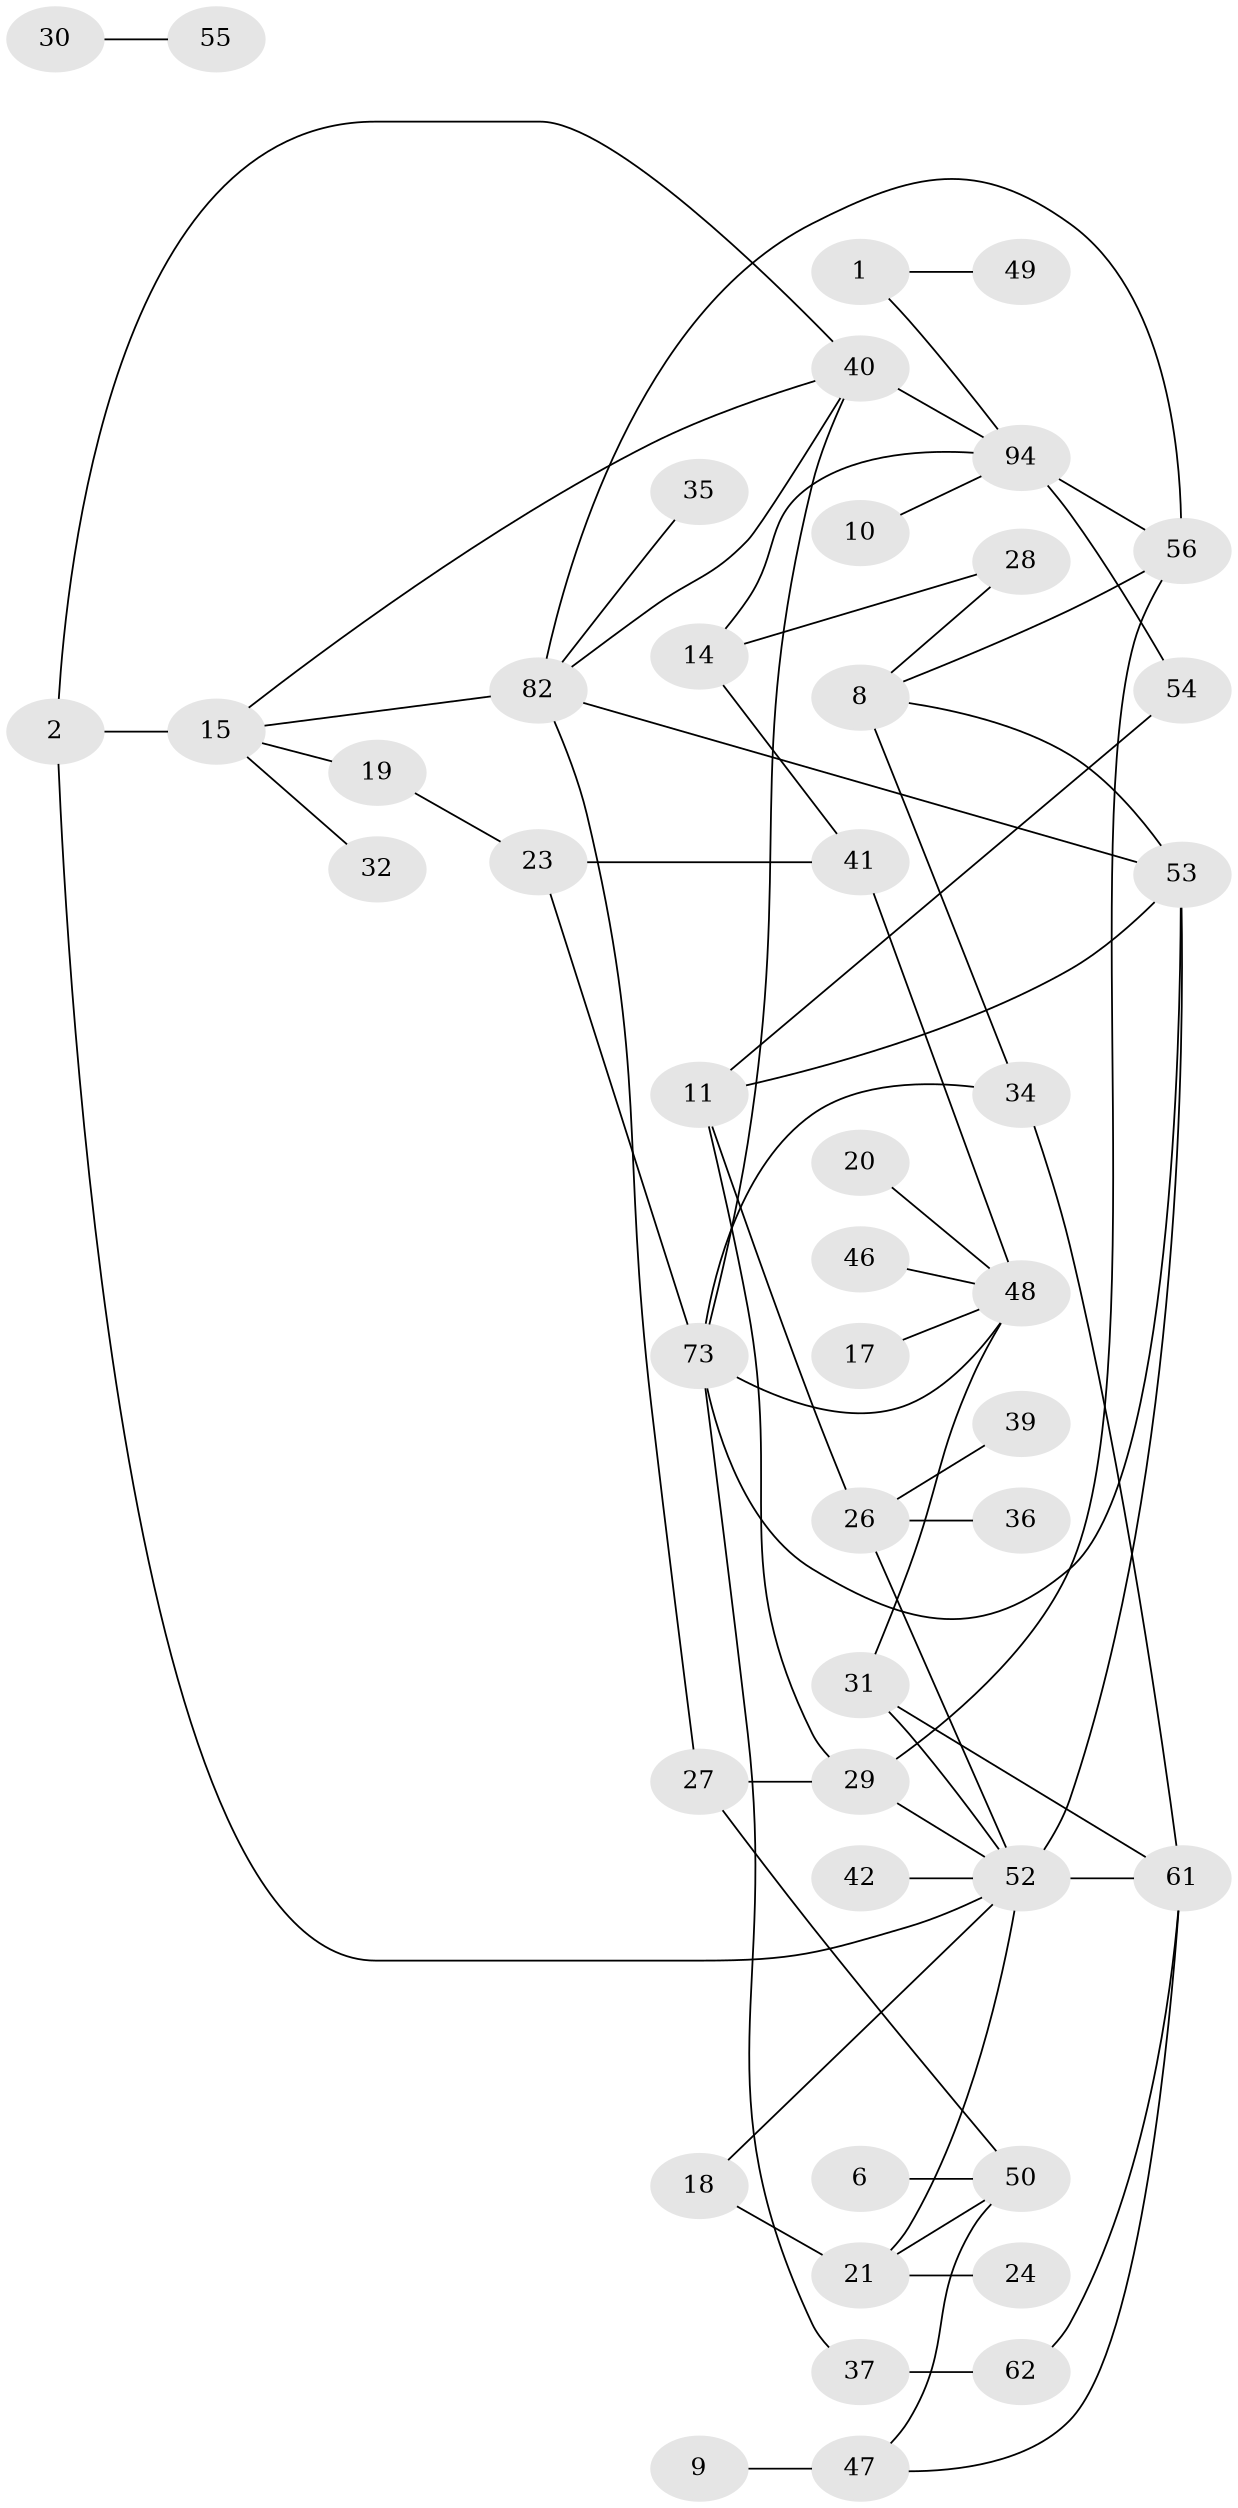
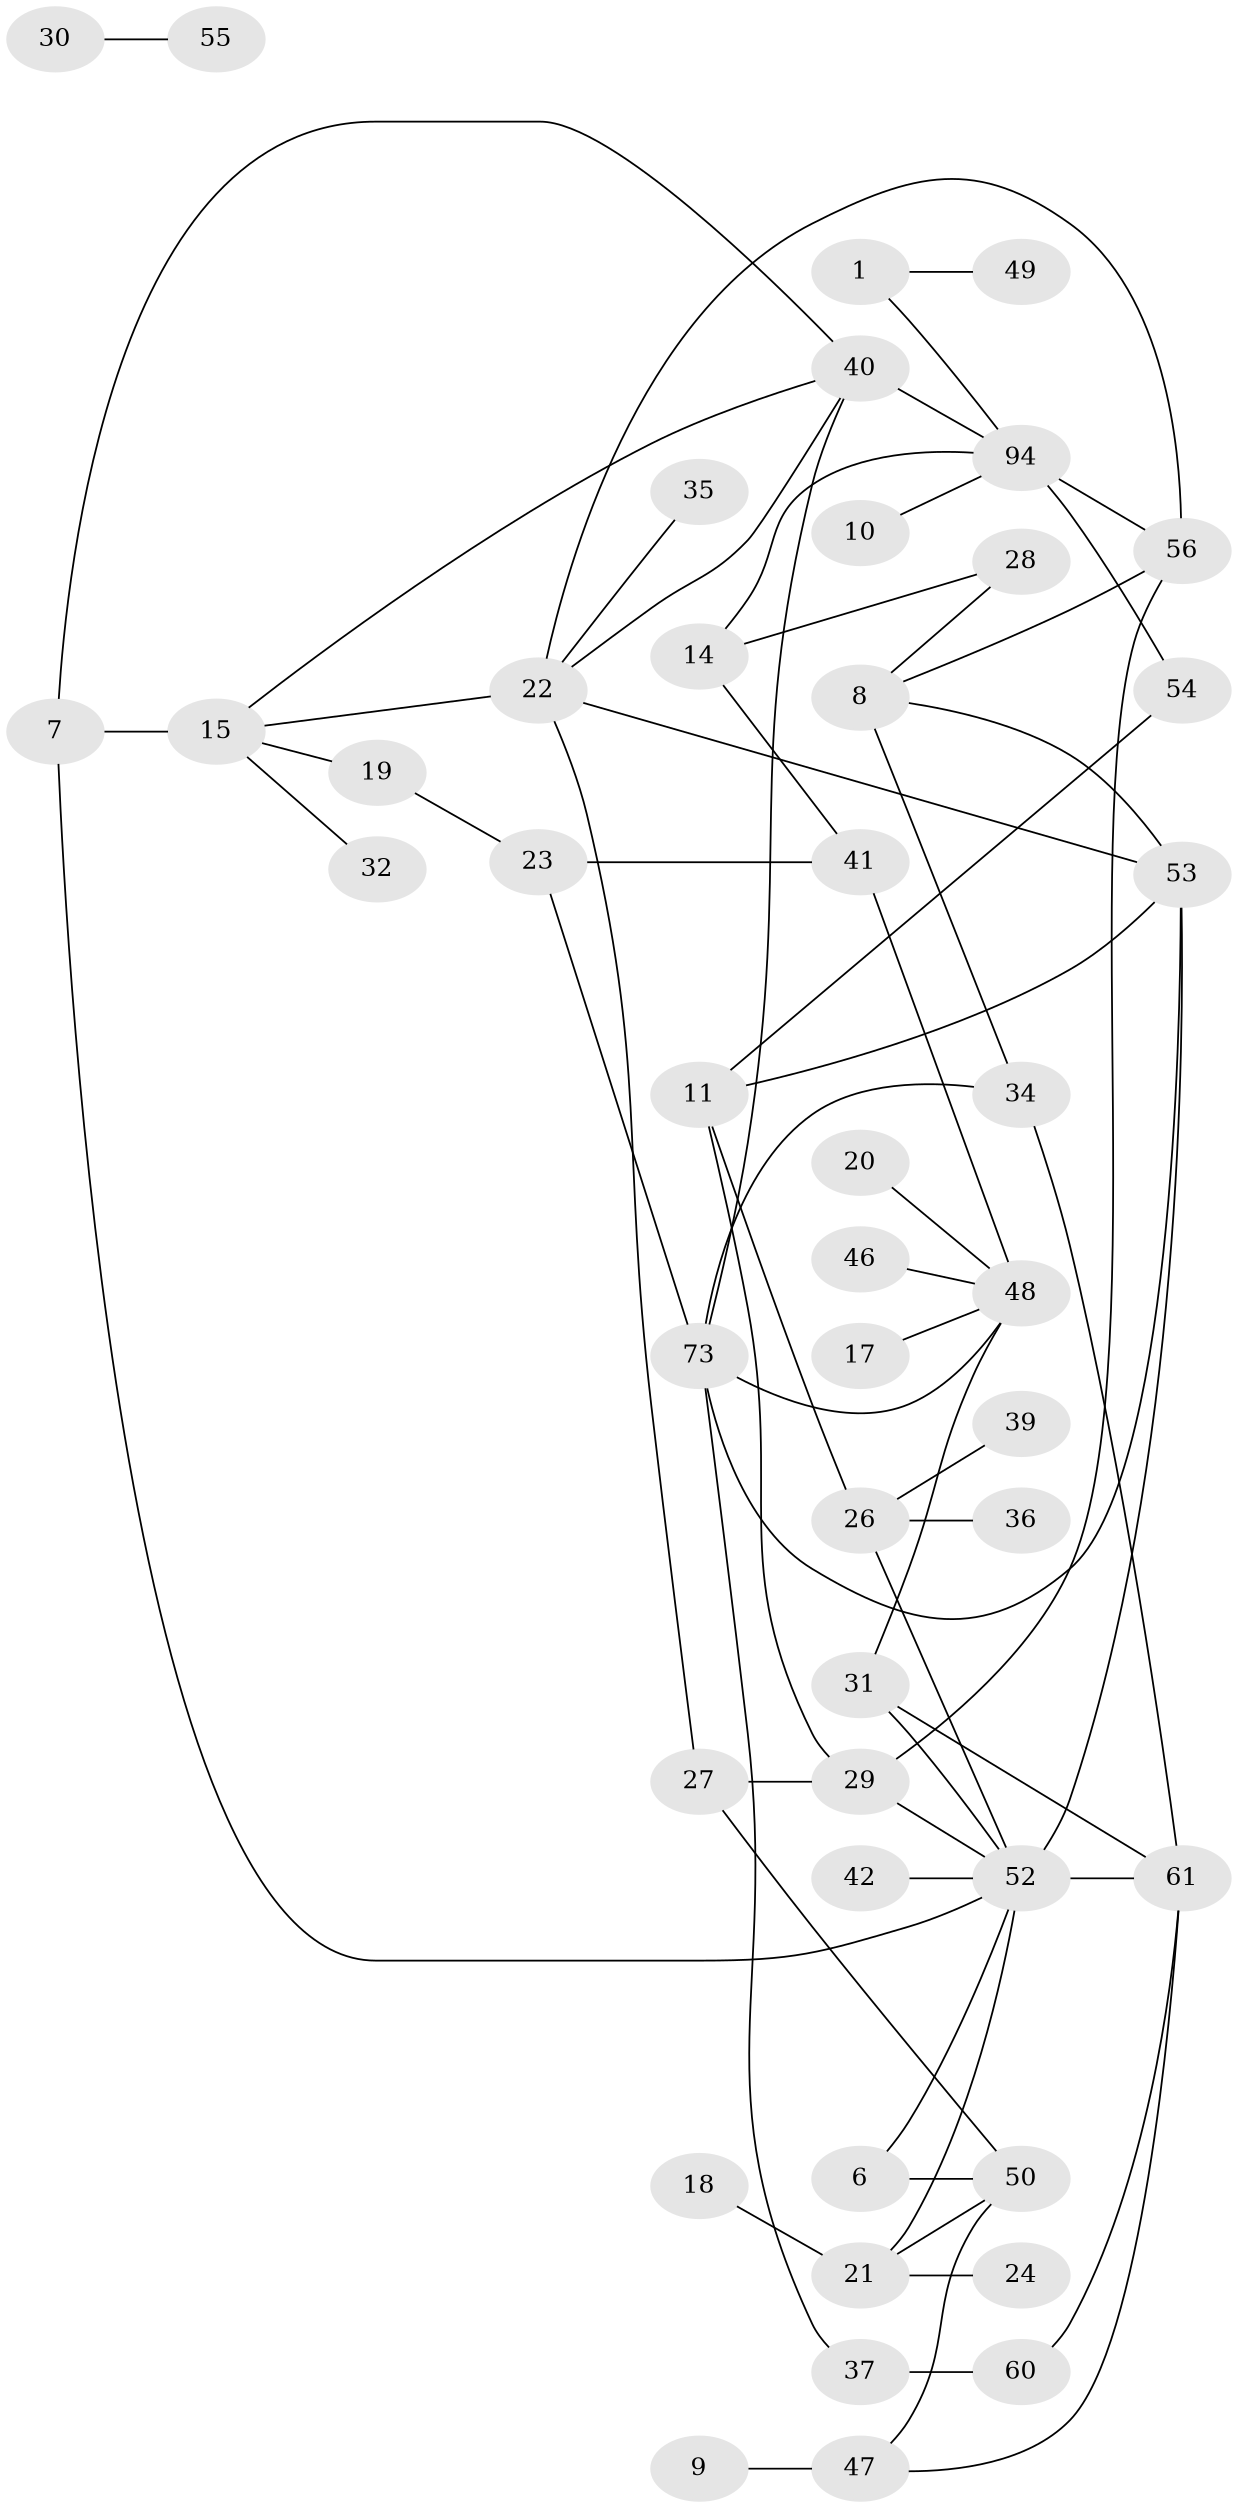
  graph {
    rankdir=LR
    node [color=gray90 style=filled]
    edge [weight=1.0]
    n1 [label=94]
    1
    49
    56
    54
    6
    50
-   7 [label=2]
+   7
    15
    40
    52
    19
-   22 [label=82]
+   22
    32
    53
    61
    8
    28
    34
    9
    47
    10
    11
    26
    29
    36
    39
    14
    41
    48
    23
    n32 [label=35]
    27
    17
    18
    21
    24
    n38 [label=73]
    20
    37
    30
    55
    31
-   60 [label=62]
+   60
    42
    46
    n1 -- 56
    n1 -- 54
    1 -- n1
    1 -- 49
    6 -- 50
    7 -- 15 [weight=2.0]
    7 -- 40
    7 -- 52
    15 -- 40
    15 -- 19
    15 -- 22
    15 -- 32
    40 -- n1
    52 -- 53
    52 -- 61
    19 -- 23
    22 -- 56
    22 -- 40
    22 -- 53 [weight=2.0]
    22 -- n32
    22 -- 27
    8 -- 56
    8 -- 53
    8 -- 28
    8 -- 34
    34 -- 61
    9 -- 47
    47 -- 50
    47 -- 61
    10 -- n1
    11 -- 54
    11 -- 53
    11 -- 26
    11 -- 29
    26 -- 52
    26 -- 36
    26 -- 39
    29 -- 56
    29 -- 52
    14 -- n1
    14 -- 28
    14 -- 41
    41 -- 48
    23 -- 41
    23 -- n38
    27 -- 50
    27 -- 29
    17 -- 48
-   18 -- 52
+   6 -- 52
    18 -- 21
    21 -- 50
    21 -- 52
    21 -- 24
    n38 -- 40
    n38 -- 53
    n38 -- 34
    n38 -- 48
    n38 -- 37
    20 -- 48
    37 -- 60
    30 -- 55
    31 -- 52
    31 -- 61
    31 -- 48
    60 -- 61
    42 -- 52
    46 -- 48
  }
